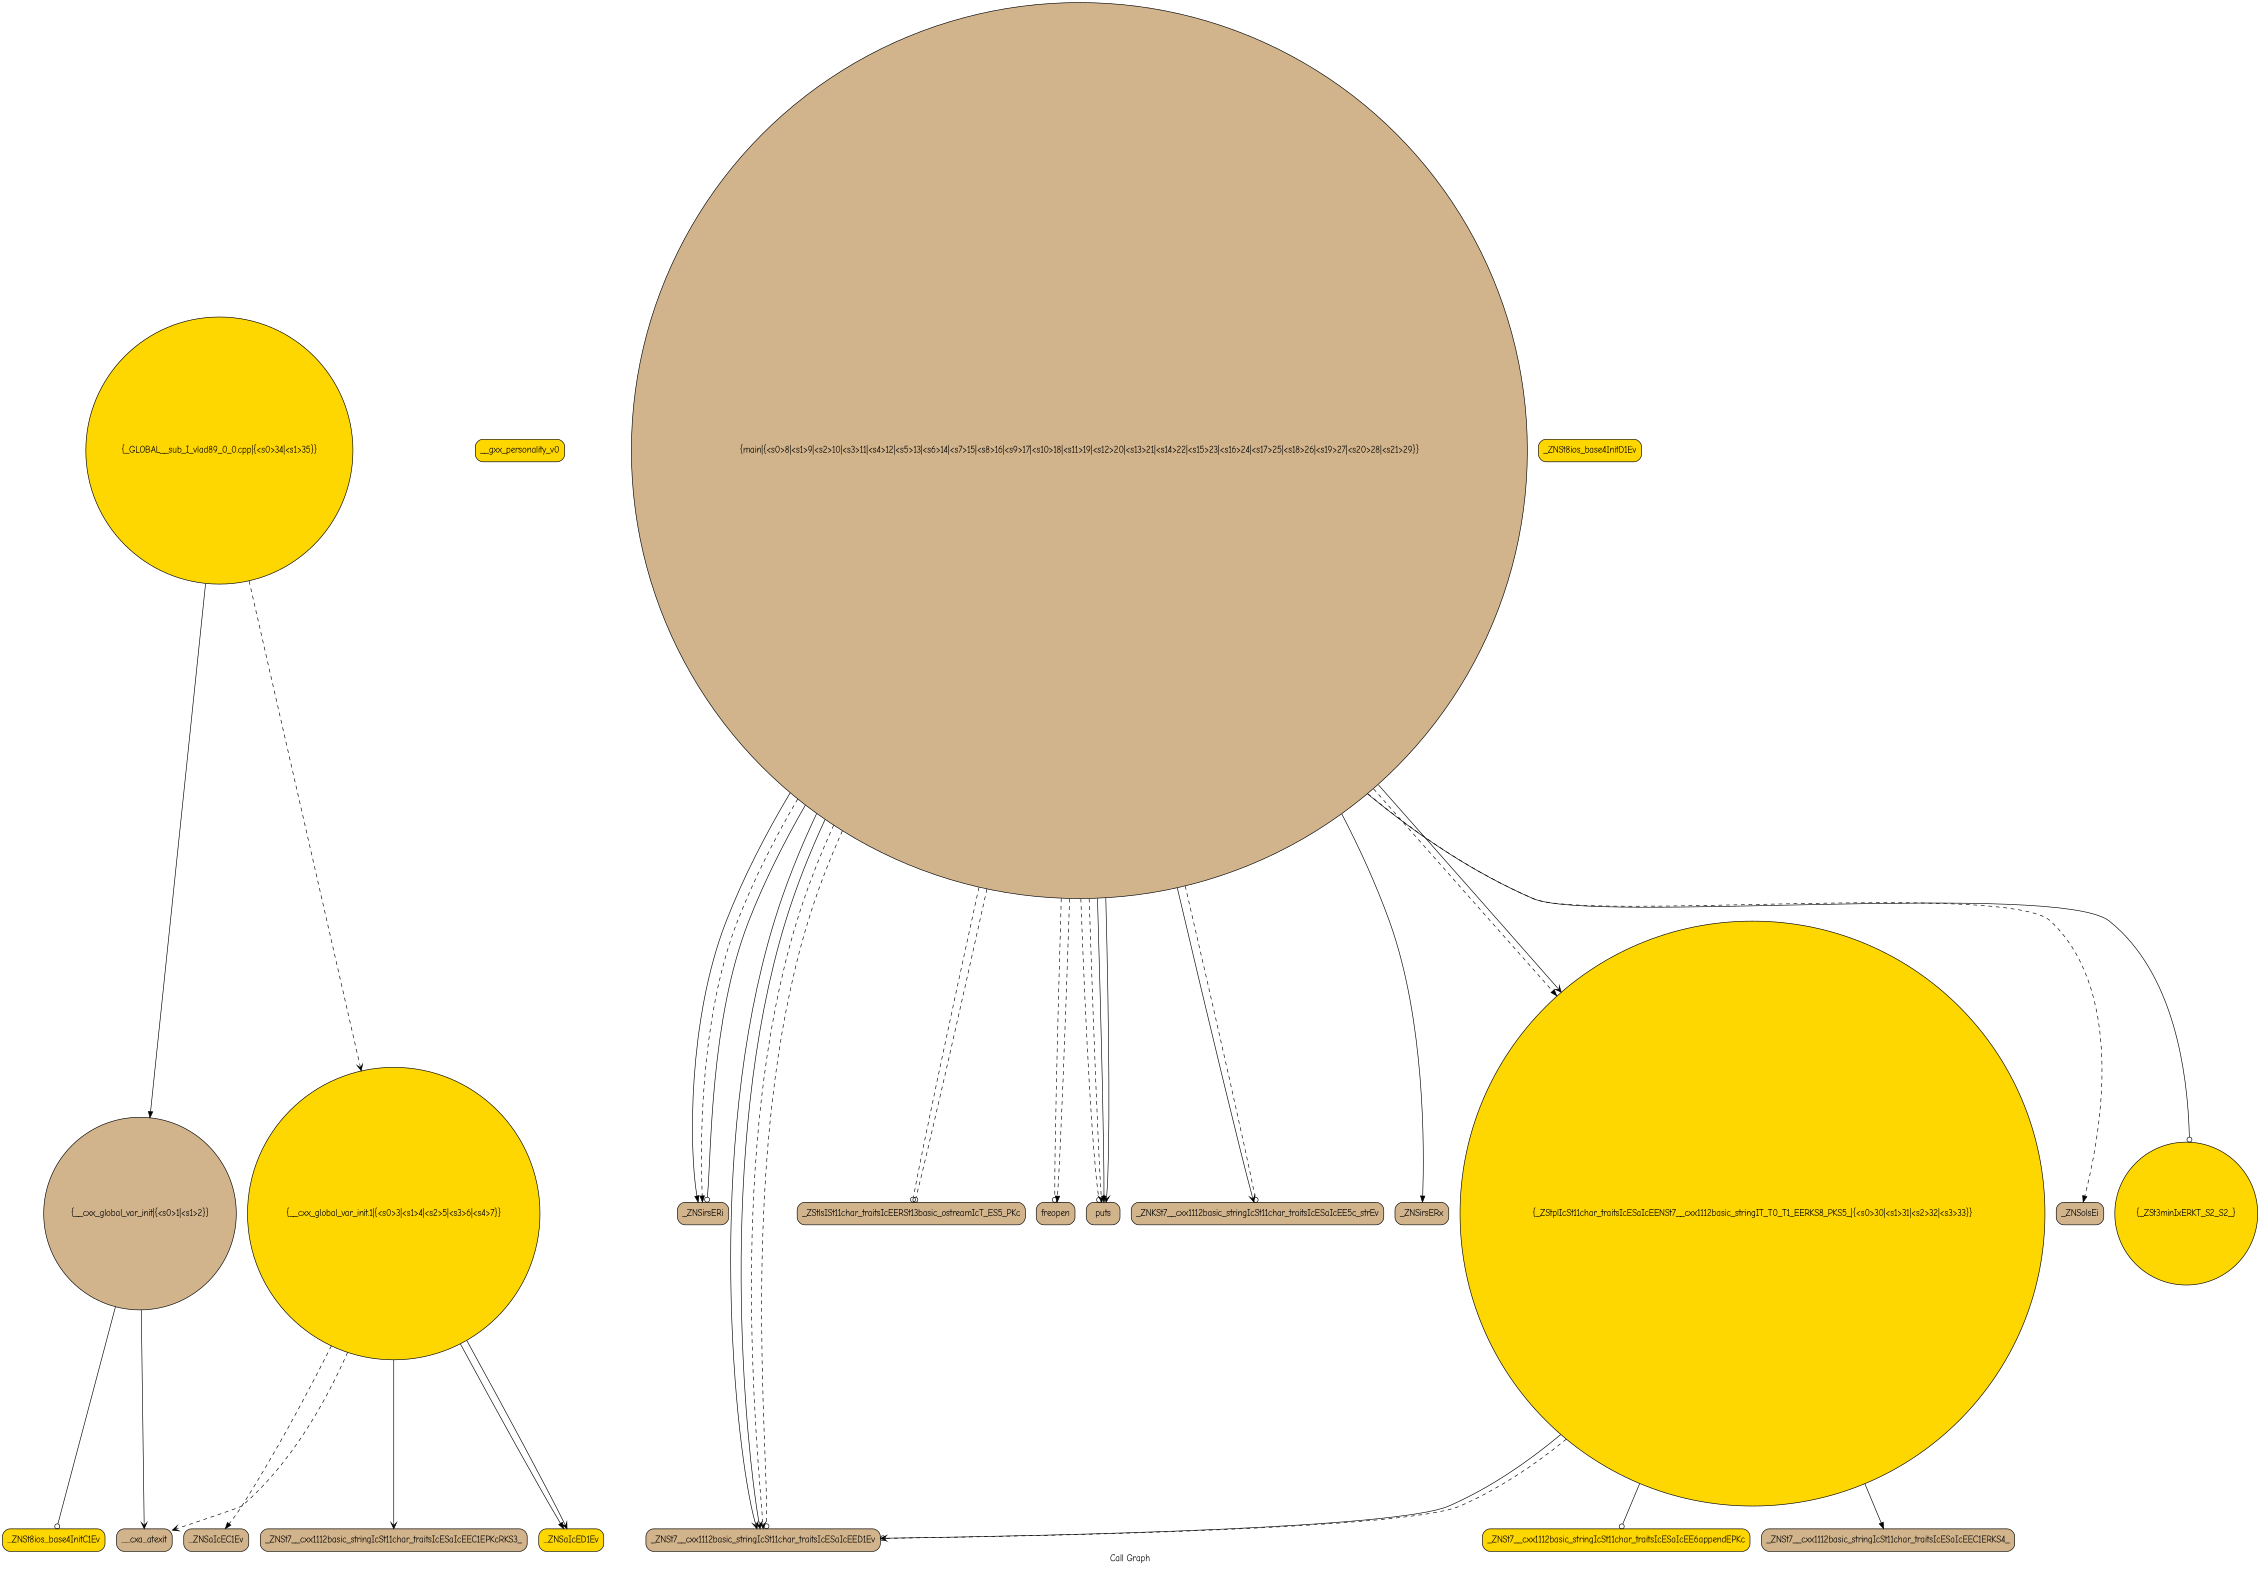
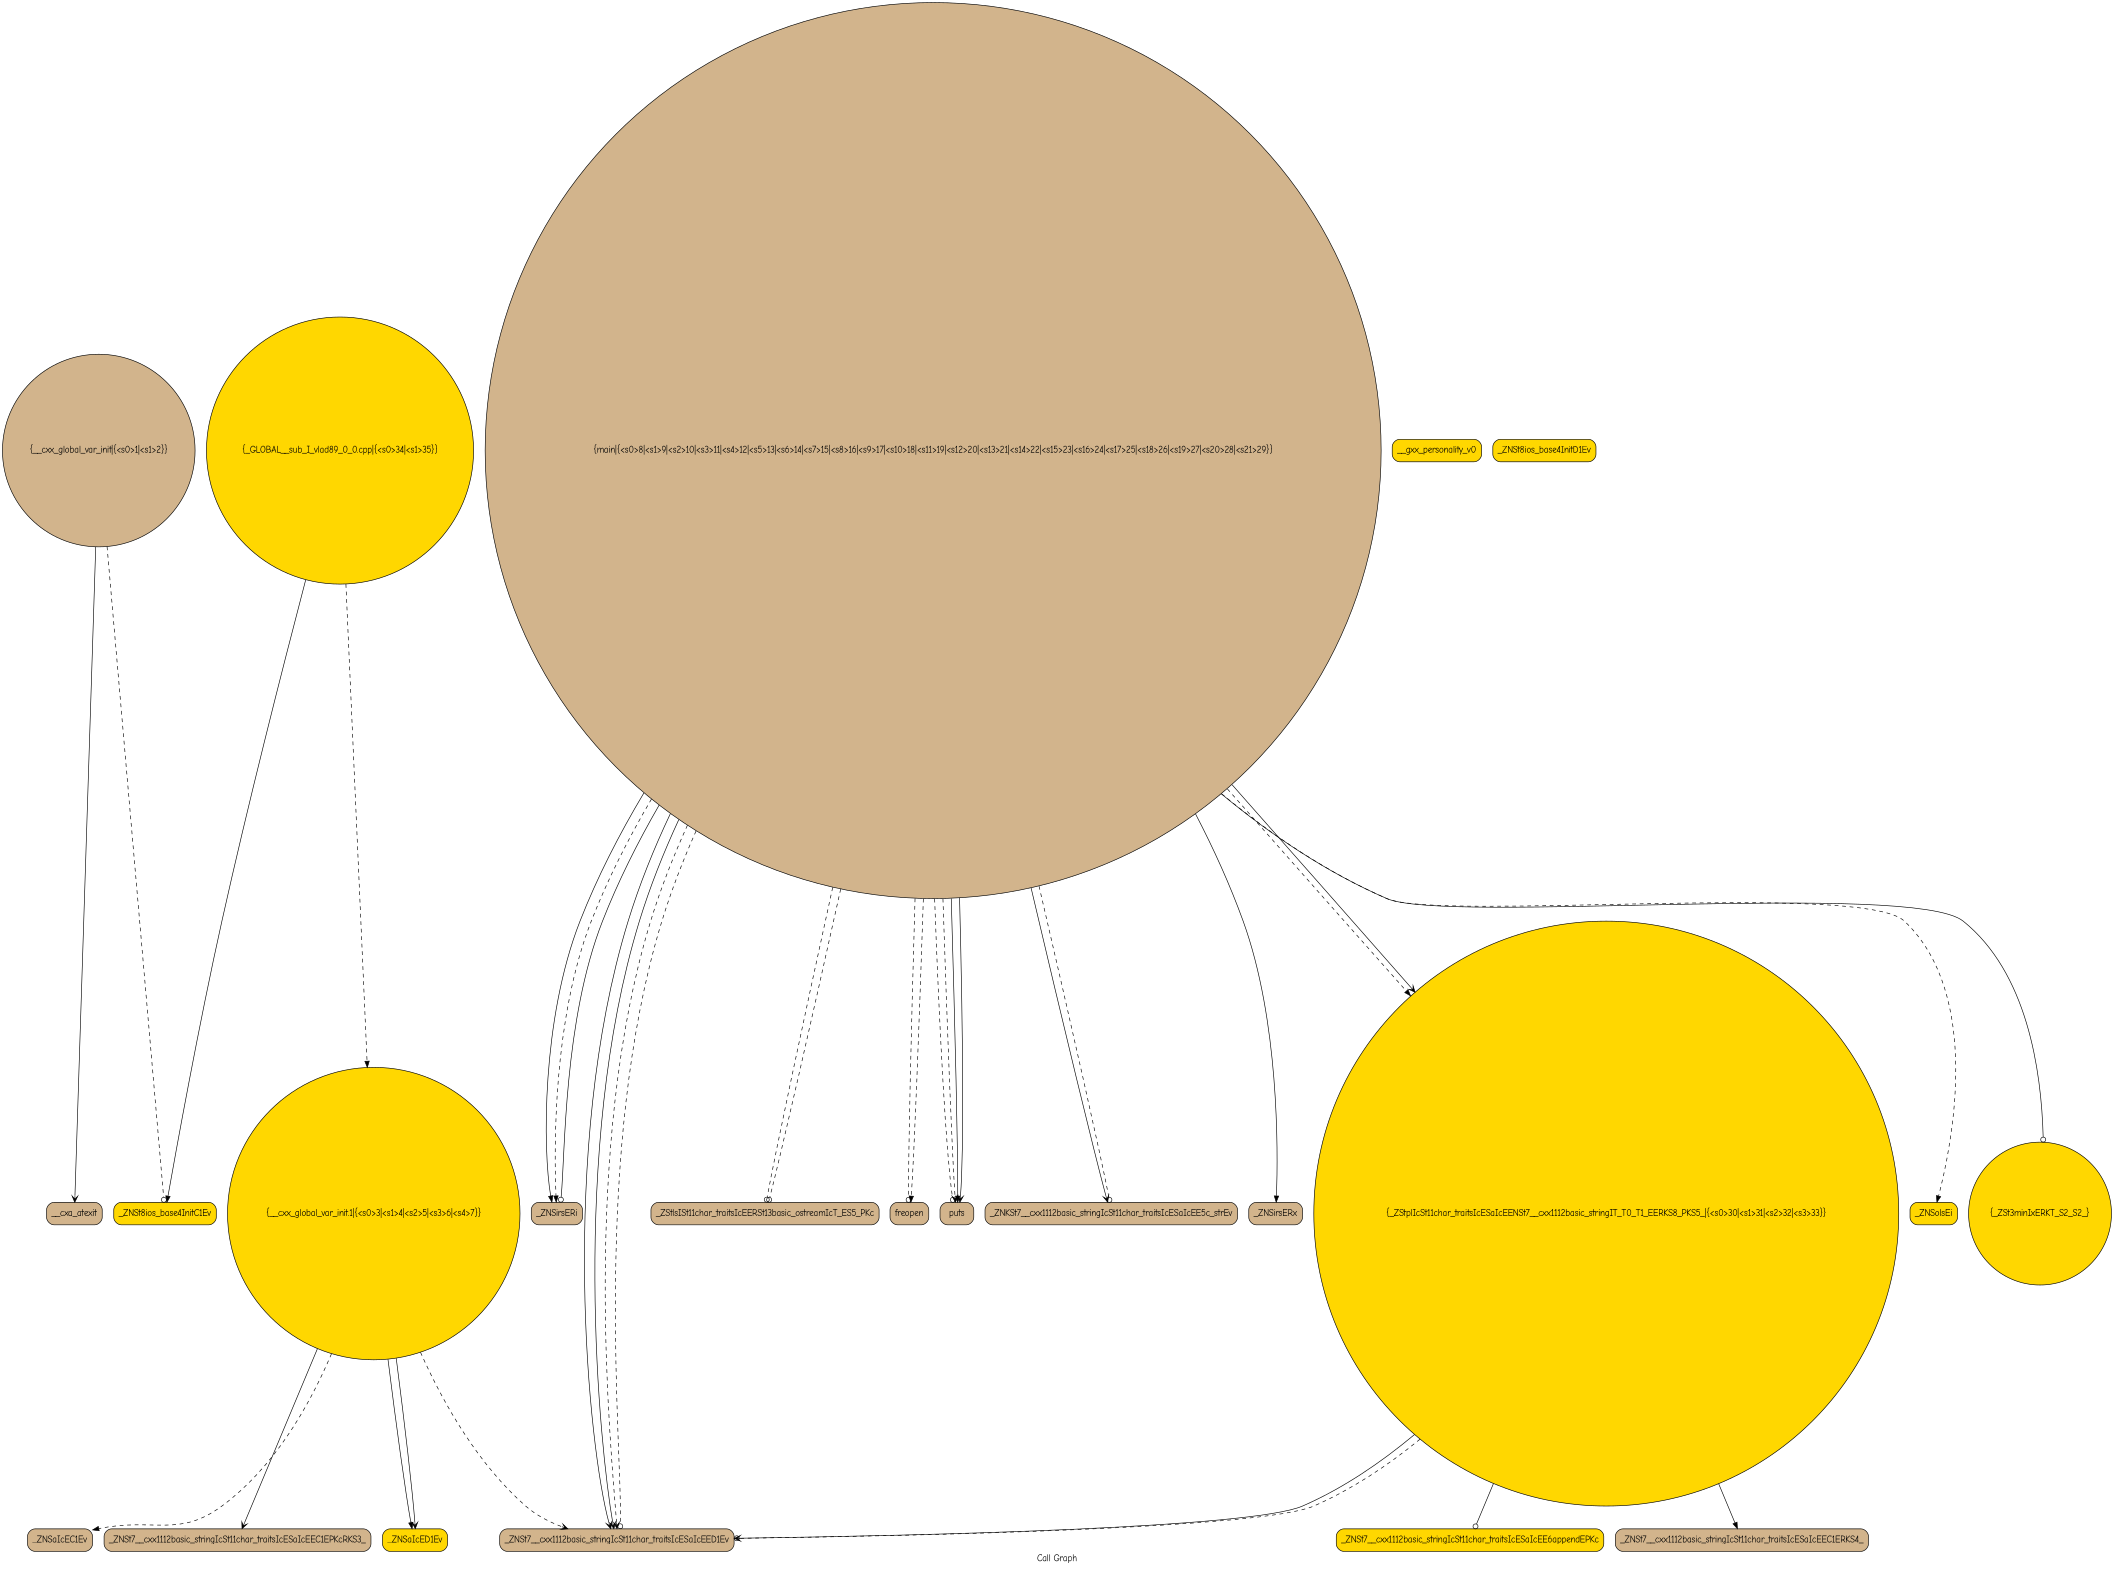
  digraph {
    fontname="Comic Neue"
    label="Call Graph"
    node [fillcolor=tan fontname="Comic Neue" shape=Mrecord style=filled]
    edge [arrowhead=vee color=black fontname="Comic Neue" style=solid tailport=s0]
    n1 [label="{__cxx_global_var_init|{<s0>1|<s1>2}}" shape=circle]
    n2 [fillcolor=gold label="{_ZNSt8ios_base4InitC1Ev}"]
    n3 [label="{__cxa_atexit}"]
    n4 [fillcolor=gold label="{__gxx_personality_v0}"]
    n5 [label="{_ZNSirsERi}"]
    n6 [fillcolor=gold label="{_ZNSt7__cxx1112basic_stringIcSt11char_traitsIcESaIcEE6appendEPKc}"]
    n7 [fillcolor=gold label="{_ZNSt8ios_base4InitD1Ev}"]
    n8 [label="{_ZNSt7__cxx1112basic_stringIcSt11char_traitsIcESaIcEED1Ev}"]
    n9 [label="{_ZStlsISt11char_traitsIcEERSt13basic_ostreamIcT_ES5_PKc}"]
    n10 [fillcolor=gold label="{__cxx_global_var_init.1|{<s0>3|<s1>4|<s2>5|<s3>6|<s4>7}}" shape=circle]
    n11 [label="{_ZNSaIcEC1Ev}"]
    n12 [label="{_ZNSt7__cxx1112basic_stringIcSt11char_traitsIcESaIcEEC1EPKcRKS3_}"]
    n13 [fillcolor=gold label="{_ZNSaIcED1Ev}"]
    n14 [label="{freopen}"]
    n15 [label="{puts}"]
    n16 [label="{_ZNKSt7__cxx1112basic_stringIcSt11char_traitsIcESaIcEE5c_strEv}"]
    n17 [label="{_ZNSt7__cxx1112basic_stringIcSt11char_traitsIcESaIcEEC1ERKS4_}"]
    n18 [label="{_ZNSirsERx}"]
    n19 [fillcolor=gold label="{_GLOBAL__sub_I_vlad89_0_0.cpp|{<s0>34|<s1>35}}" shape=circle]
    n20 [label="{main|{<s0>8|<s1>9|<s2>10|<s3>11|<s4>12|<s5>13|<s6>14|<s7>15|<s8>16|<s9>17|<s10>18|<s11>19|<s12>20|<s13>21|<s14>22|<s15>23|<s16>24|<s17>25|<s18>26|<s19>27|<s20>28|<s21>29}}" shape=circle]
    n21 [fillcolor=gold label="{_ZStplIcSt11char_traitsIcESaIcEENSt7__cxx1112basic_stringIT_T0_T1_EERKS8_PKS5_|{<s0>30|<s1>31|<s2>32|<s3>33}}" shape=circle]
-   n22 [label="{_ZNSolsEi}"]
+   n22 [fillcolor=gold label="{_ZNSolsEi}"]
    n23 [fillcolor=gold label="{_ZSt3minIxERKT_S2_S2_}" shape=circle]
-   n1 -> n2 [arrowhead=odot]
+   n1 -> n2 [arrowhead=odot style=dashed]
    n1 -> n3 [tailport=s1]
-   n10 -> n3 [style=dashed tailport=s3]
+   n10 -> n8 [style=dashed tailport=s3]
    n10 -> n11 [arrowhead=normal style=dashed]
    n10 -> n12 [tailport=s1]
    n10 -> n13 [arrowhead=normal tailport=s2]
    n10 -> n13 [tailport=s4]
-   n19 -> n1 [arrowhead=normal]
-   n19 -> n10 [style=dashed tailport=s1]
+   n19 -> n2 [arrowhead=normal]
+   n19 -> n10 [arrowhead=normal style=dashed tailport=s1]
    n20 -> n5 [arrowhead=normal tailport=s8]
    n20 -> n5 [arrowhead=normal style=dashed tailport=s10]
    n20 -> n5 [arrowhead=odot tailport=s11]
    n20 -> n8 [tailport=s3]
    n20 -> n8 [tailport=s7]
    n20 -> n8 [style=dashed tailport=s16]
    n20 -> n8 [arrowhead=odot style=dashed tailport=s17]
    n20 -> n9 [arrowhead=odot style=dashed tailport=s12]
    n20 -> n9 [arrowhead=odot style=dashed tailport=s14]
    n20 -> n14 [arrowhead=odot style=dashed tailport=s2]
    n20 -> n14 [arrowhead=normal style=dashed tailport=s6]
    n20 -> n15 [arrowhead=odot style=dashed tailport=s15]
    n20 -> n15 [style=dashed tailport=s18]
    n20 -> n15 [arrowhead=normal tailport=s20]
    n20 -> n15 [tailport=s21]
    n20 -> n16 [tailport=s1]
    n20 -> n16 [arrowhead=odot style=dashed tailport=s5]
    n20 -> n18 [arrowhead=normal tailport=s9]
    n20 -> n21 [arrowhead=normal style=dashed]
    n20 -> n21 [tailport=s4]
    n20 -> n22 [arrowhead=normal style=dashed tailport=s13]
    n20 -> n23 [arrowhead=odot tailport=s19]
    n21 -> n6 [arrowhead=odot tailport=s1]
    n21 -> n8 [arrowhead=odot tailport=s2]
    n21 -> n8 [style=dashed tailport=s3]
    n21 -> n17 [arrowhead=normal]
  }
